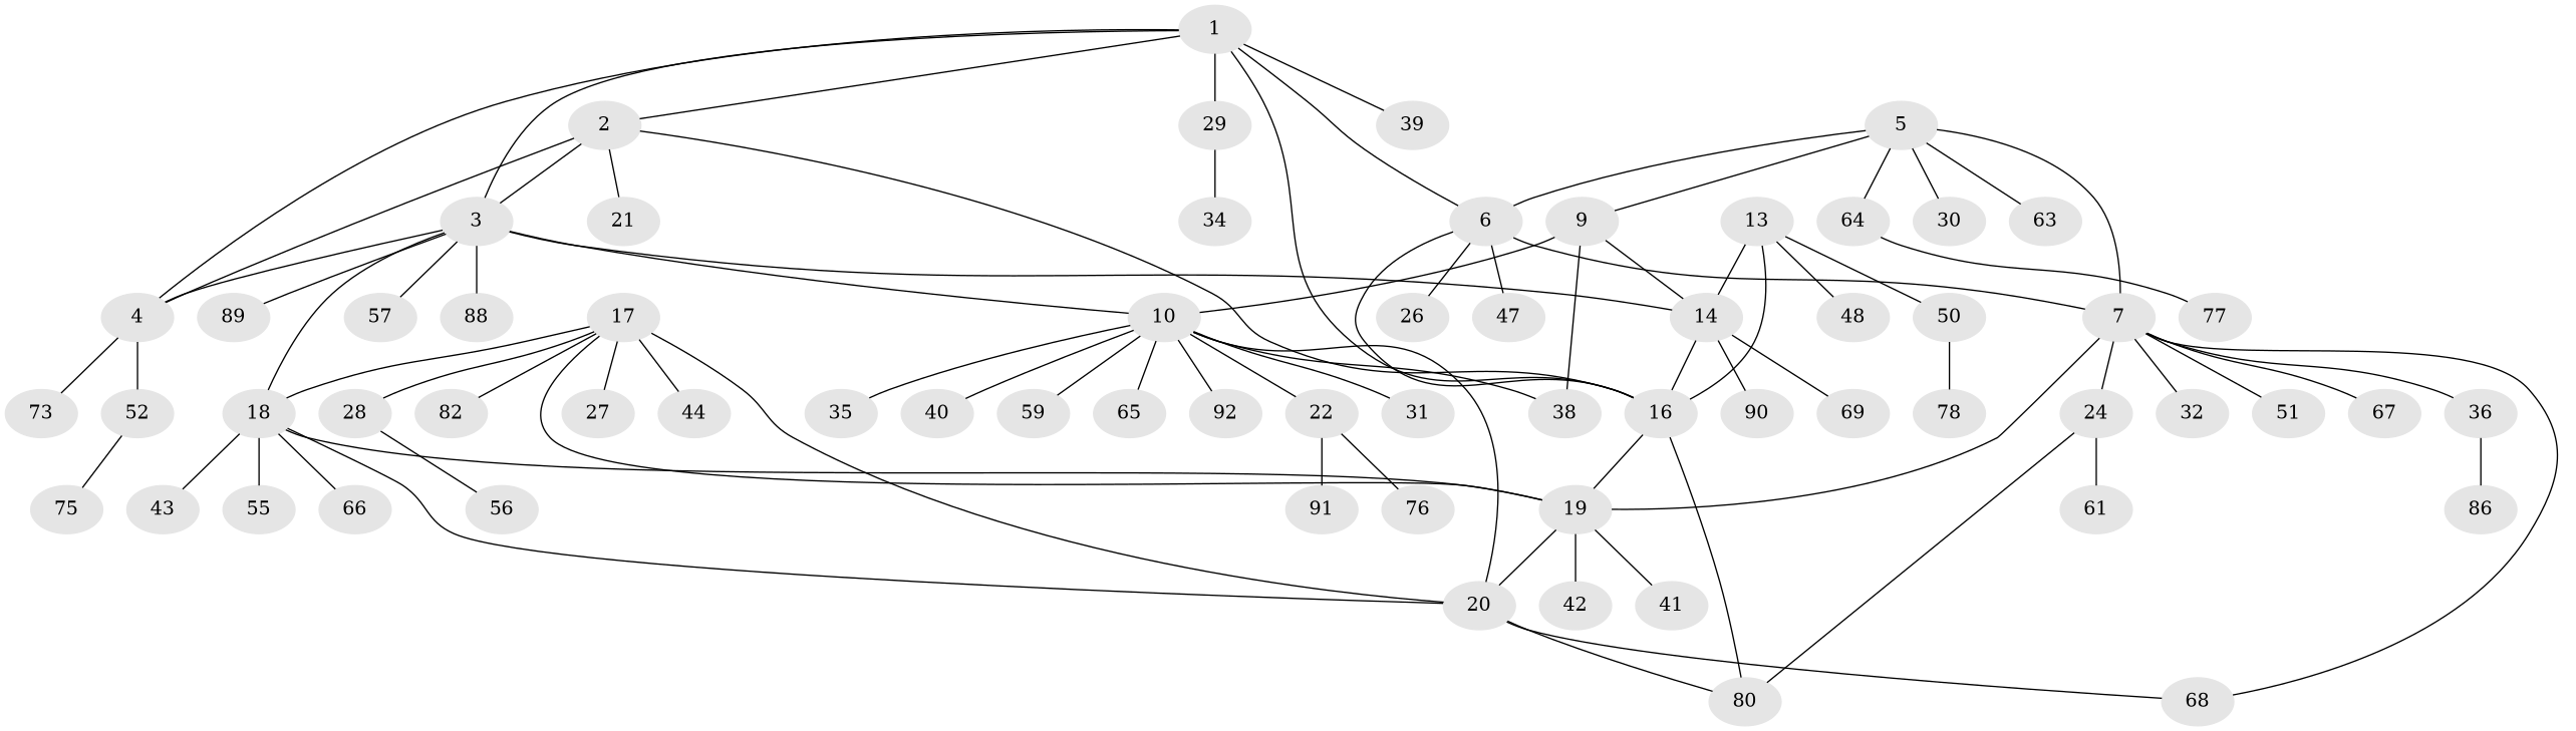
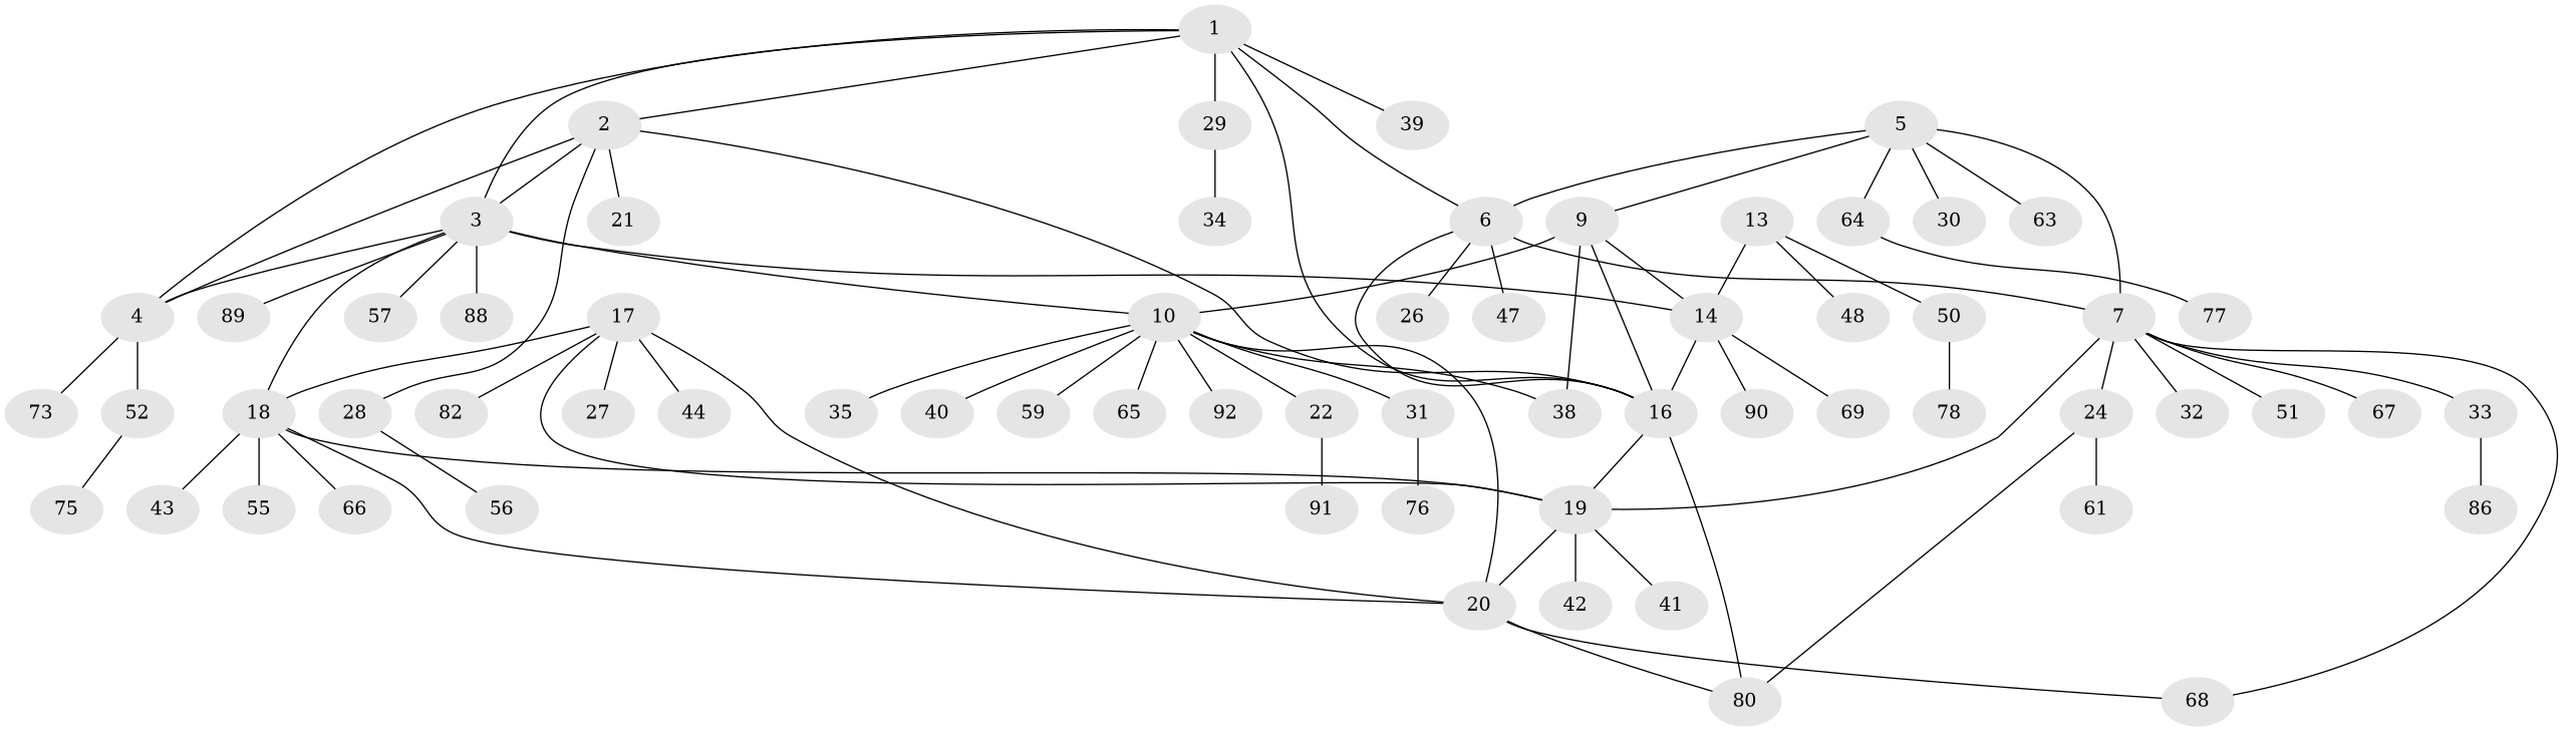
  graph {
    node [color=gray90 style=filled]
    1 [super="+70"]
    2 [super="+36"]
    3 [super="+45"]
    4 [super="+53"]
    6
    16 [super="+60"]
    29 [super="+81"]
    39
    21 [super="+83"]
    28 [super="+37"]
    10 [super="+11"]
    14 [super="+15"]
    18 [super="+79"]
    57
    88
    89
    52
    73
    7 [super="+49"]
    26 [super="+46"]
    47 [super="+85"]
    19
    80 [super="+84"]
    34
    56 [super="+87"]
    20 [super="+74"]
    22
    31
    35
    38
    40
    59
    65
    92
    69
    90
    43
    55
    66
    75
    5 [super="+8"]
    9 [super="+12"]
    30
    63
    64
    24
    32
-   33 [super="+72" label=36]
+   33 [super="+72"]
    51
    67
    68
    77
    41
    42 [super="+54"]
    61
    86
    76
    91
    13 [super="+25"]
    48
    50 [super="+62"]
    78
    17 [super="+58"]
    27
    44
    82
    1 -- 2
    1 -- 3
    1 -- 4
    1 -- 6
    1 -- 16
    1 -- 29
    1 -- 39
    2 -- 3
    2 -- 4
    2 -- 16
    2 -- 21
-   17 -- 28
+   2 -- 28
    3 -- 4
    3 -- 10
    3 -- 14
    3 -- 18
    3 -- 57
    3 -- 88
    3 -- 89
    4 -- 52
    4 -- 73
    6 -- 16
    6 -- 7
    6 -- 26
    6 -- 47
    16 -- 19
    16 -- 80
    29 -- 34
    28 -- 56
    10 -- 20
    10 -- 22
    10 -- 31
    10 -- 35
    10 -- 38
    10 -- 40
    10 -- 59
    10 -- 65
    10 -- 92
    14 -- 16 [weight=2]
    14 -- 69
    14 -- 90
    18 -- 19
    18 -- 20
    18 -- 43
    18 -- 55
    18 -- 66
    52 -- 75
    7 -- 19
    7 -- 24
    7 -- 32
    7 -- 33
    7 -- 51
    7 -- 67
    7 -- 68
    19 -- 20
    19 -- 41
    19 -- 42
    20 -- 80
    20 -- 68
-   22 -- 76
+   31 -- 76
    22 -- 91
    5 -- 6 [weight=2]
    5 -- 7 [weight=2]
    5 -- 9
    5 -- 30
    5 -- 63
    5 -- 64
    9 -- 10 [weight=4]
    9 -- 14
    9 -- 38
    64 -- 77
    24 -- 80
    24 -- 61
    33 -- 86
-   13 -- 16
+   9 -- 16
    13 -- 14 [weight=2]
    13 -- 48
    13 -- 50
    50 -- 78
    17 -- 18
    17 -- 19
    17 -- 20
    17 -- 27
    17 -- 44
    17 -- 82
  }
